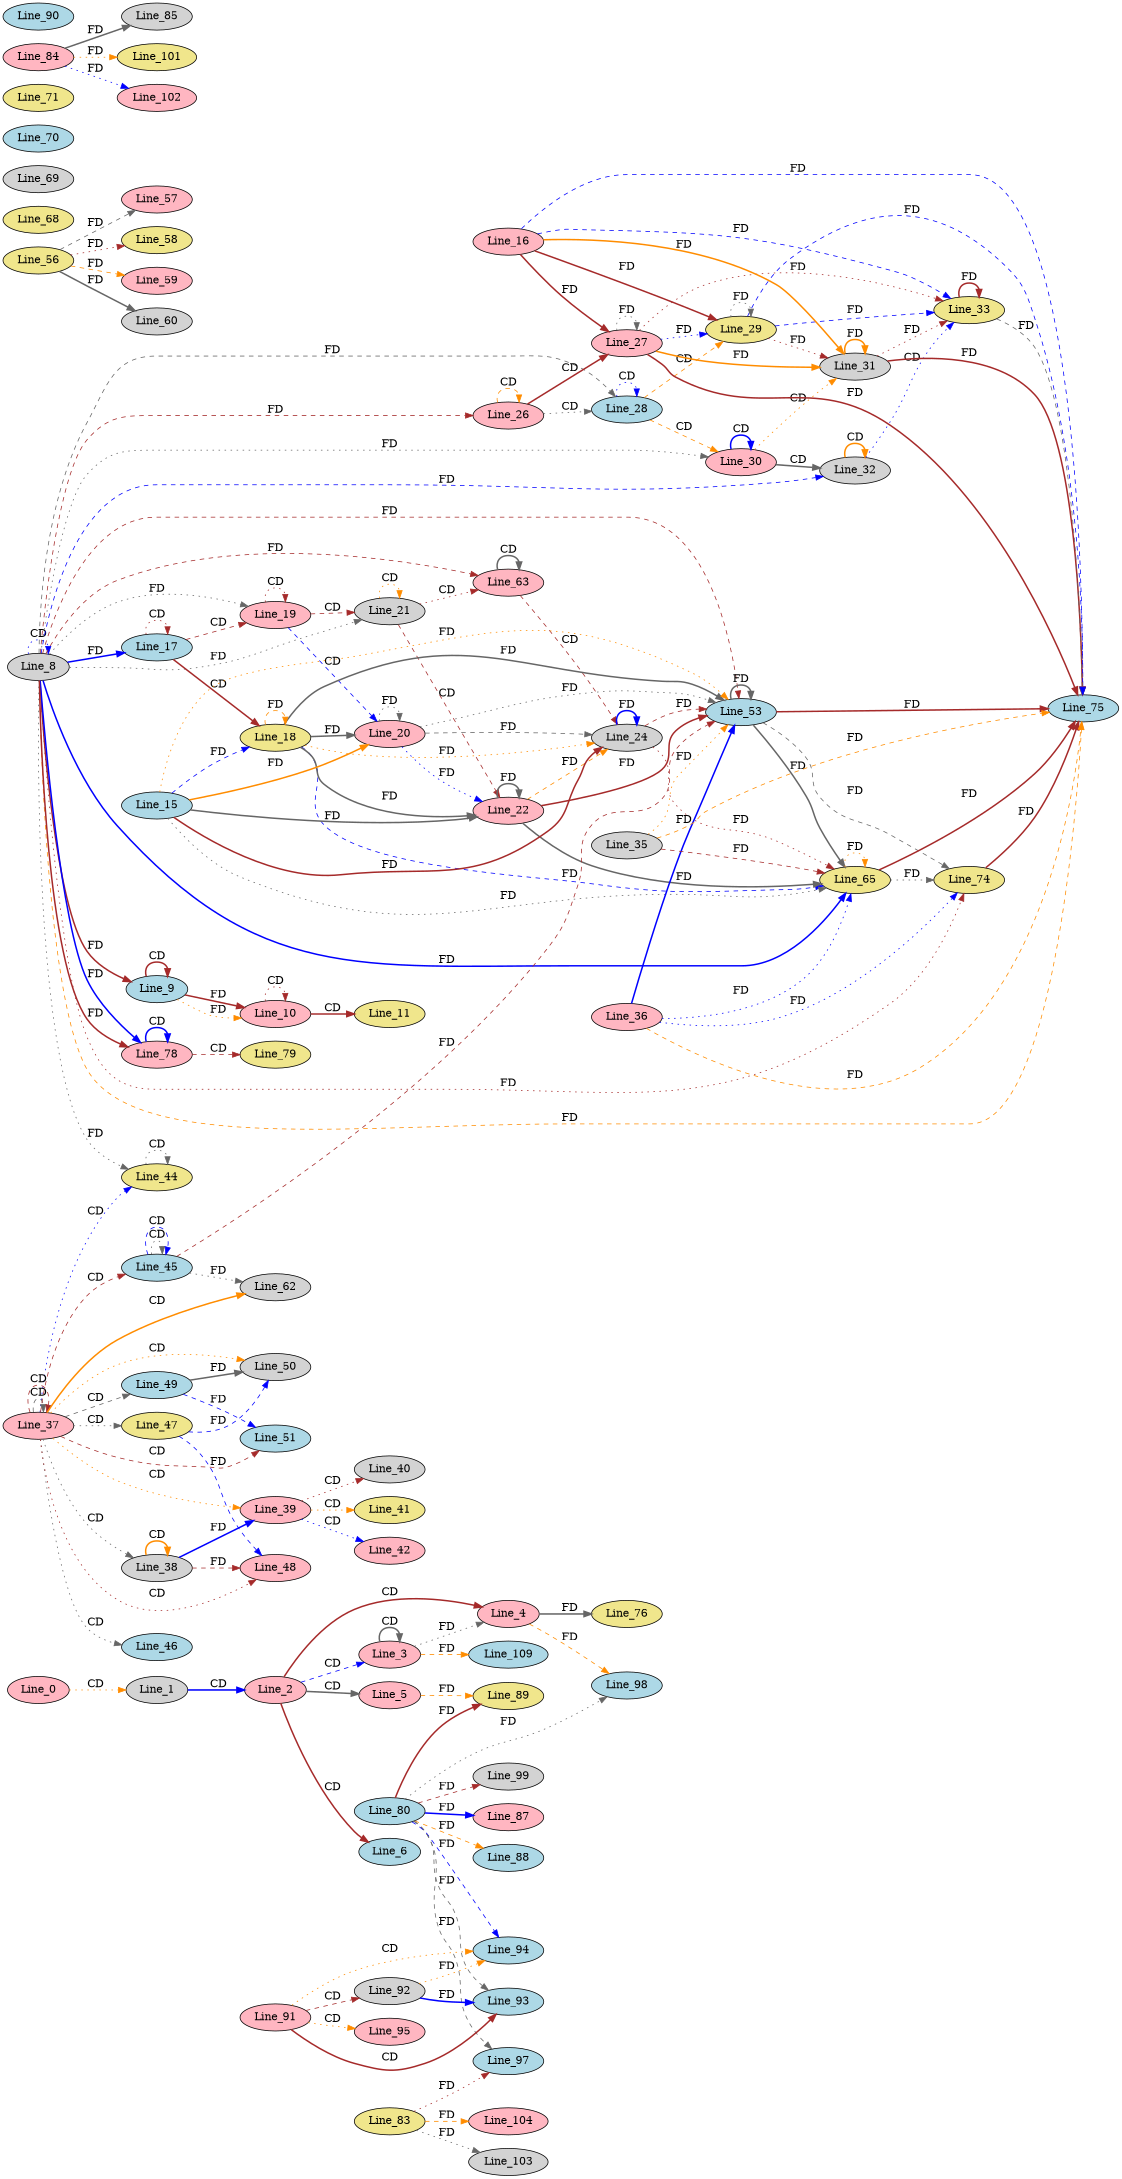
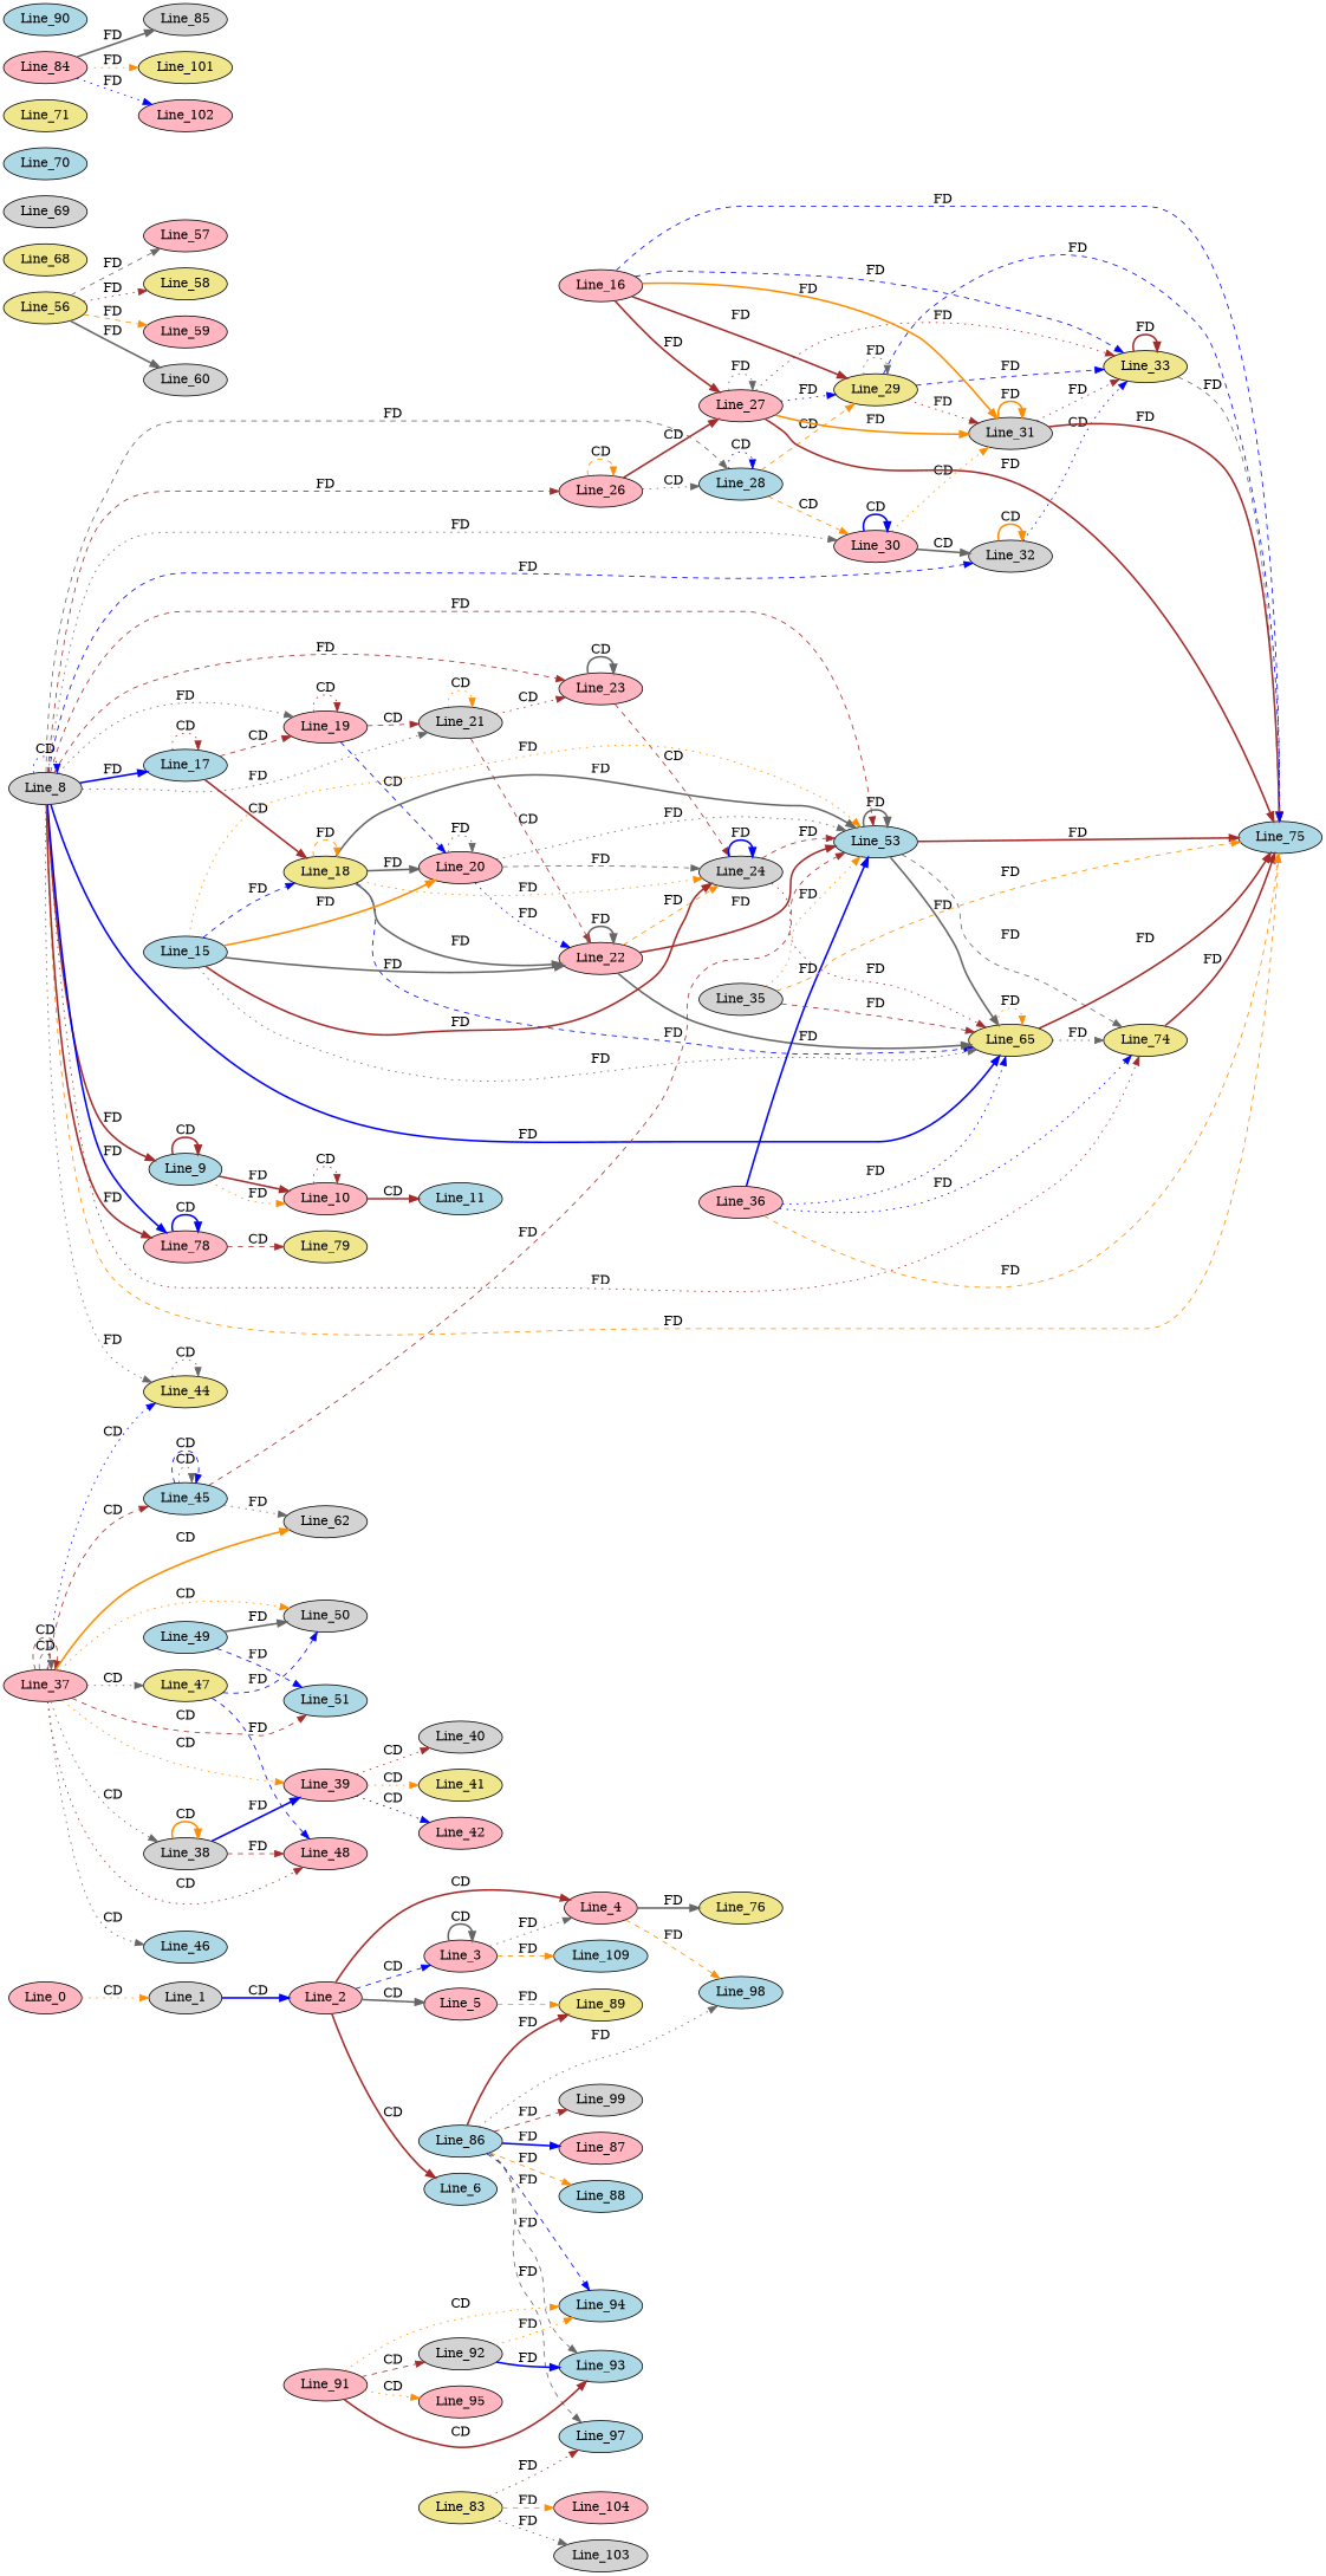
  digraph {
    rankdir=LR
    node [fillcolor=lightpink style=filled]
    edge [color=brown style=dotted]
    Line_1 [fillcolor=lightgrey]
    Line_0
    Line_2
    Line_3
    Line_4
    Line_5
    Line_6 [fillcolor=lightblue]
    Line_109 [fillcolor=lightblue]
    Line_76 [fillcolor=khaki]
    Line_98 [fillcolor=lightblue]
    Line_89 [fillcolor=khaki]
    Line_8 [fillcolor=lightgrey]
    Line_9 [fillcolor=lightblue]
    Line_17 [fillcolor=lightblue]
    Line_19
    Line_21 [fillcolor=lightgrey]
-   Line_23 [label=Line_63]
+   Line_23
    Line_26
    Line_28 [fillcolor=lightblue]
    Line_30
    Line_32 [fillcolor=lightgrey]
    Line_44 [fillcolor=khaki]
    Line_53 [fillcolor=lightblue]
    Line_65 [fillcolor=khaki]
    Line_74 [fillcolor=khaki]
    Line_75 [fillcolor=lightblue]
    Line_78
    Line_10
    Line_18 [fillcolor=khaki]
    Line_20
    Line_22
    Line_24 [fillcolor=lightgrey]
    Line_27
    Line_29 [fillcolor=khaki]
    Line_31 [fillcolor=lightgrey]
    Line_33 [fillcolor=khaki]
    Line_79 [fillcolor=khaki]
-   Line_11 [fillcolor=khaki]
+   Line_11 [fillcolor=lightblue]
    Line_15 [fillcolor=lightblue]
    Line_16
    Line_37
    Line_38 [fillcolor=lightgrey]
    Line_39
    Line_45 [fillcolor=lightblue]
    Line_46 [fillcolor=lightblue]
    Line_47 [fillcolor=khaki]
    Line_48
    Line_49 [fillcolor=lightblue]
    Line_50 [fillcolor=lightgrey]
    Line_51 [fillcolor=lightblue]
    Line_62 [fillcolor=lightgrey]
    Line_40 [fillcolor=lightgrey]
    Line_41 [fillcolor=khaki]
    Line_42
    Line_36
    Line_35 [fillcolor=lightgrey]
    Line_56 [fillcolor=khaki]
    Line_57
    Line_58 [fillcolor=khaki]
    Line_59
    Line_60 [fillcolor=lightgrey]
    Line_68 [fillcolor=khaki]
    Line_69 [fillcolor=lightgrey]
    Line_70 [fillcolor=lightblue]
    Line_71 [fillcolor=khaki]
    Line_85 [fillcolor=lightgrey]
    Line_84
    Line_101 [fillcolor=khaki]
    Line_102
-   Line_86 [fillcolor=lightblue label=Line_80]
+   Line_86 [fillcolor=lightblue]
    Line_87
    Line_88 [fillcolor=lightblue]
    Line_93 [fillcolor=lightblue]
    Line_94 [fillcolor=lightblue]
    Line_97 [fillcolor=lightblue]
    Line_99 [fillcolor=lightgrey]
    Line_90 [fillcolor=lightblue]
    Line_91
    Line_92 [fillcolor=lightgrey]
    Line_95
    Line_83 [fillcolor=khaki]
    Line_103 [fillcolor=lightgrey]
    Line_104
    Line_1 -> Line_2 [color=blue label=CD style=bold]
    Line_0 -> Line_1 [color=darkorange label=CD]
    Line_2 -> Line_3 [color=blue label=CD style=dashed]
    Line_2 -> Line_4 [label=CD style=bold]
    Line_2 -> Line_5 [color=gray40 label=CD style=bold]
    Line_2 -> Line_6 [label=CD style=bold]
    Line_3 -> Line_3 [color=gray40 label=CD style=bold]
    Line_3 -> Line_4 [color=gray40 label=FD]
    Line_3 -> Line_109 [color=darkorange label=FD style=dashed]
    Line_4 -> Line_76 [color=gray40 label=FD style=bold]
    Line_4 -> Line_98 [color=darkorange label=FD style=dashed]
    Line_5 -> Line_89 [color=darkorange label=FD style=dashed]
    Line_8 -> Line_8 [color=blue label=CD]
    Line_8 -> Line_9 [label=FD style=bold]
    Line_8 -> Line_17 [color=blue label=FD style=bold]
    Line_8 -> Line_19 [color=gray40 label=FD]
    Line_8 -> Line_21 [color=gray40 label=FD]
    Line_8 -> Line_23 [label=FD style=dashed]
    Line_8 -> Line_26 [label=FD style=dashed]
    Line_8 -> Line_28 [color=gray40 label=FD style=dashed]
    Line_8 -> Line_30 [color=gray40 label=FD]
    Line_8 -> Line_32 [color=blue label=FD style=dashed]
    Line_8 -> Line_44 [color=gray40 label=FD]
    Line_8 -> Line_53 [label=FD style=dashed]
    Line_8 -> Line_65 [color=blue label=FD style=bold]
    Line_8 -> Line_74 [label=FD]
    Line_8 -> Line_75 [color=darkorange label=FD style=dashed]
    Line_8 -> Line_78 [color=blue label=FD style=bold]
    Line_8 -> Line_78 [label=FD style=bold]
    Line_9 -> Line_9 [label=CD style=bold]
    Line_9 -> Line_10 [color=darkorange label=FD]
    Line_9 -> Line_10 [label=FD style=bold]
    Line_17 -> Line_17 [label=CD]
    Line_17 -> Line_19 [label=CD style=dashed]
    Line_17 -> Line_18 [label=CD style=bold]
    Line_19 -> Line_19 [label=CD]
    Line_19 -> Line_21 [label=CD style=dashed]
    Line_19 -> Line_20 [color=blue label=CD style=dashed]
    Line_21 -> Line_21 [color=darkorange label=CD]
    Line_21 -> Line_23 [label=CD]
    Line_21 -> Line_22 [label=CD style=dashed]
    Line_23 -> Line_23 [color=gray40 label=CD style=bold]
    Line_23 -> Line_24 [label=CD style=dashed]
    Line_26 -> Line_26 [color=darkorange label=CD style=dashed]
    Line_26 -> Line_28 [color=gray40 label=CD]
    Line_26 -> Line_27 [label=CD style=bold]
    Line_28 -> Line_28 [color=blue label=CD]
    Line_28 -> Line_30 [color=darkorange label=CD style=dashed]
    Line_28 -> Line_29 [color=darkorange label=CD style=dashed]
    Line_30 -> Line_30 [color=blue label=CD style=bold]
    Line_30 -> Line_32 [color=gray40 label=CD style=bold]
    Line_30 -> Line_31 [color=darkorange label=CD]
    Line_32 -> Line_32 [color=darkorange label=CD style=bold]
    Line_32 -> Line_33 [color=blue label=CD]
    Line_44 -> Line_44 [color=gray40 label=CD]
    Line_53 -> Line_53 [color=gray40 label=FD style=bold]
    Line_53 -> Line_65 [color=gray40 label=FD style=bold]
    Line_53 -> Line_74 [color=gray40 label=FD style=dashed]
    Line_53 -> Line_75 [label=FD style=bold]
    Line_65 -> Line_65 [color=darkorange label=FD]
    Line_65 -> Line_74 [color=gray40 label=FD]
    Line_65 -> Line_75 [label=FD style=bold]
    Line_74 -> Line_75 [label=FD style=bold]
    Line_78 -> Line_78 [color=blue label=CD style=bold]
    Line_78 -> Line_79 [label=CD style=dashed]
    Line_10 -> Line_10 [label=CD]
    Line_10 -> Line_11 [label=CD style=bold]
    Line_18 -> Line_53 [color=gray40 label=FD style=bold]
    Line_18 -> Line_65 [color=blue label=FD style=dashed]
    Line_18 -> Line_18 [color=darkorange label=FD style=dashed]
    Line_18 -> Line_20 [color=gray40 label=FD style=bold]
    Line_18 -> Line_22 [color=gray40 label=FD style=bold]
    Line_18 -> Line_24 [color=darkorange label=FD]
    Line_20 -> Line_53 [color=gray40 label=FD]
    Line_20 -> Line_20 [color=gray40 label=FD]
    Line_20 -> Line_22 [color=blue label=FD]
    Line_20 -> Line_24 [color=gray40 label=FD style=dashed]
    Line_22 -> Line_53 [label=FD style=bold]
    Line_22 -> Line_65 [color=gray40 label=FD style=bold]
    Line_22 -> Line_22 [color=gray40 label=FD style=bold]
    Line_22 -> Line_24 [color=darkorange label=FD style=dashed]
    Line_24 -> Line_53 [label=FD style=dashed]
    Line_24 -> Line_65 [label=FD]
    Line_24 -> Line_24 [color=blue label=FD style=bold]
    Line_27 -> Line_75 [label=FD style=bold]
    Line_27 -> Line_27 [color=gray40 label=FD]
    Line_27 -> Line_29 [color=blue label=FD]
    Line_27 -> Line_31 [color=darkorange label=FD style=bold]
    Line_27 -> Line_33 [label=FD]
    Line_29 -> Line_75 [color=blue label=FD style=dashed]
    Line_29 -> Line_29 [color=gray40 label=FD]
    Line_29 -> Line_31 [label=FD]
    Line_29 -> Line_33 [color=blue label=FD style=dashed]
    Line_31 -> Line_75 [label=FD style=bold]
    Line_31 -> Line_31 [color=darkorange label=FD style=bold]
    Line_31 -> Line_33 [label=FD]
    Line_33 -> Line_75 [color=gray40 label=FD style=dashed]
    Line_33 -> Line_33 [label=FD style=bold]
    Line_15 -> Line_53 [color=darkorange label=FD]
    Line_15 -> Line_65 [color=gray40 label=FD]
    Line_15 -> Line_18 [color=blue label=FD style=dashed]
    Line_15 -> Line_20 [color=darkorange label=FD style=bold]
    Line_15 -> Line_22 [color=gray40 label=FD style=bold]
    Line_15 -> Line_24 [label=FD style=bold]
    Line_16 -> Line_75 [color=blue label=FD style=dashed]
    Line_16 -> Line_27 [label=FD style=bold]
    Line_16 -> Line_29 [label=FD style=bold]
    Line_16 -> Line_31 [color=darkorange label=FD style=bold]
    Line_16 -> Line_33 [color=blue label=FD style=dashed]
    Line_37 -> Line_44 [color=blue label=CD]
    Line_37 -> Line_37 [color=gray40 label=CD style=dashed]
    Line_37 -> Line_37 [label=CD style=dashed]
    Line_37 -> Line_38 [color=gray40 label=CD]
    Line_37 -> Line_39 [color=darkorange label=CD]
    Line_37 -> Line_45 [label=CD style=dashed]
    Line_37 -> Line_46 [color=gray40 label=CD]
    Line_37 -> Line_47 [color=gray40 label=CD]
    Line_37 -> Line_48 [label=CD]
-   Line_37 -> Line_49 [color=gray40 label=CD style=dashed]
    Line_37 -> Line_50 [color=darkorange label=CD]
    Line_37 -> Line_51 [label=CD style=dashed]
    Line_37 -> Line_62 [color=darkorange label=CD style=bold]
    Line_38 -> Line_38 [color=darkorange label=CD style=bold]
    Line_38 -> Line_39 [color=blue label=FD style=bold]
    Line_38 -> Line_48 [label=FD style=dashed]
    Line_39 -> Line_40 [label=CD]
    Line_39 -> Line_41 [color=darkorange label=CD]
    Line_39 -> Line_42 [color=blue label=CD]
    Line_45 -> Line_53 [label=FD style=dashed]
    Line_45 -> Line_45 [color=gray40 label=CD]
    Line_45 -> Line_45 [color=blue label=CD style=dashed]
    Line_45 -> Line_62 [color=gray40 label=FD]
    Line_47 -> Line_48 [color=blue label=FD style=dashed]
    Line_47 -> Line_50 [color=blue label=FD style=dashed]
    Line_49 -> Line_50 [color=gray40 label=FD style=bold]
    Line_49 -> Line_51 [color=blue label=FD style=dashed]
    Line_36 -> Line_53 [color=blue label=FD style=bold]
    Line_36 -> Line_65 [color=blue label=FD]
    Line_36 -> Line_74 [color=blue label=FD]
    Line_36 -> Line_75 [color=darkorange label=FD style=dashed]
    Line_35 -> Line_53 [color=darkorange label=FD]
    Line_35 -> Line_65 [label=FD style=dashed]
    Line_35 -> Line_75 [color=darkorange label=FD style=dashed]
    Line_56 -> Line_57 [color=gray40 label=FD style=dashed]
    Line_56 -> Line_58 [label=FD]
    Line_56 -> Line_59 [color=darkorange label=FD style=dashed]
    Line_56 -> Line_60 [color=gray40 label=FD style=bold]
    Line_84 -> Line_85 [color=gray40 label=FD style=bold]
    Line_84 -> Line_101 [color=darkorange label=FD]
    Line_84 -> Line_102 [color=blue label=FD]
    Line_86 -> Line_98 [color=gray40 label=FD]
    Line_86 -> Line_89 [label=FD style=bold]
    Line_86 -> Line_87 [color=blue label=FD style=bold]
    Line_86 -> Line_88 [color=darkorange label=FD style=dashed]
    Line_86 -> Line_93 [color=gray40 label=FD style=dashed]
    Line_86 -> Line_94 [color=blue label=FD style=dashed]
    Line_86 -> Line_97 [color=gray40 label=FD style=dashed]
    Line_86 -> Line_99 [label=FD style=dashed]
    Line_91 -> Line_93 [label=CD style=bold]
    Line_91 -> Line_94 [color=darkorange label=CD]
    Line_91 -> Line_92 [label=CD style=dashed]
    Line_91 -> Line_95 [color=darkorange label=CD]
    Line_92 -> Line_93 [color=blue label=FD style=bold]
    Line_92 -> Line_94 [color=darkorange label=FD]
    Line_83 -> Line_97 [label=FD]
    Line_83 -> Line_103 [color=gray40 label=FD]
    Line_83 -> Line_104 [color=darkorange label=FD style=dashed]
  }
